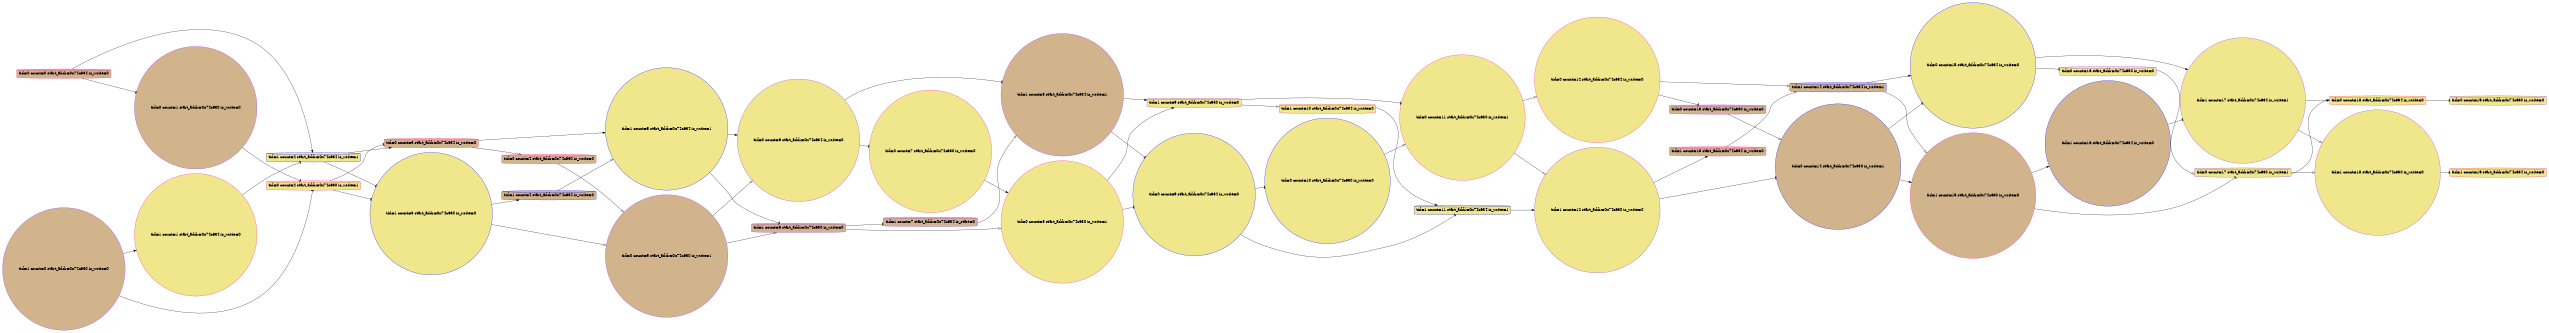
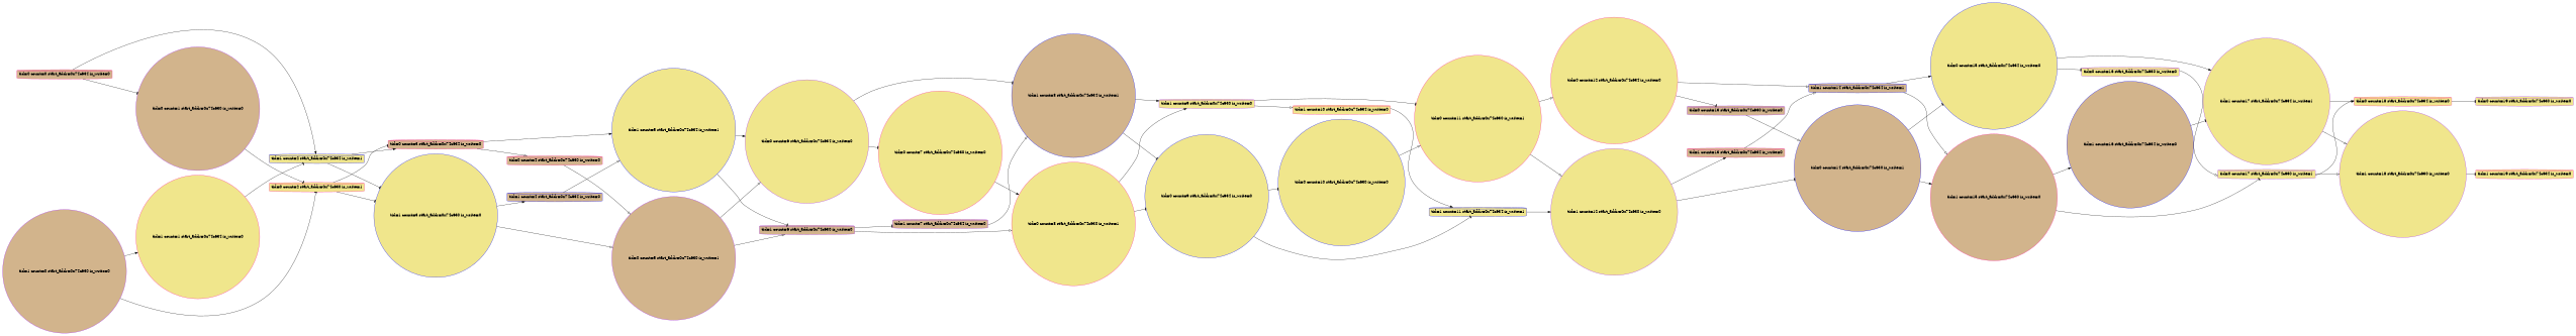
  digraph {
    rankdir=LR
    node [color=deeppink count=0 fillcolor=khaki is_write=0 shape=circle start_addr="0x74c634" style=filled tid=0]
    edge [arrowhead=tee]
    n1 [fillcolor=tan label="tid=0 count=0 start_addr=0x74c634 is_write=0" shape=cylinder]
    n2 [color=purple count=1 fillcolor=tan label="tid=0 count=1 start_addr=0x74c630 is_write=0" start_addr="0x74c630"]
    n3 [color=blue count=2 is_write=1 label="tid=1 count=2 start_addr=0x74c634 is_write=1" shape=cylinder tid=1]
    n4 [count=2 is_write=1 label="tid=0 count=2 start_addr=0x74c630 is_write=1" shape=cylinder start_addr="0x74c630"]
    n5 [count=3 fillcolor=tan label="tid=0 count=3 start_addr=0x74c634 is_write=0" shape=cylinder]
    n6 [color=blue count=3 label="tid=1 count=3 start_addr=0x74c630 is_write=0" start_addr="0x74c630" tid=1]
    n7 [count=4 fillcolor=tan label="tid=0 count=4 start_addr=0x74c630 is_write=0" shape=cylinder start_addr="0x74c630"]
    n8 [color=blue count=5 is_write=1 label="tid=1 count=5 start_addr=0x74c634 is_write=1" tid=1]
    n9 [color=purple count=5 fillcolor=tan is_write=1 label="tid=0 count=5 start_addr=0x74c630 is_write=1" start_addr="0x74c630"]
    n10 [color=blue count=4 fillcolor=tan label="tid=1 count=4 start_addr=0x74c634 is_write=0" shape=cylinder tid=1]
    n11 [color=purple count=6 label="tid=0 count=6 start_addr=0x74c634 is_write=0"]
    n12 [color=purple count=6 fillcolor=tan label="tid=1 count=6 start_addr=0x74c630 is_write=0" shape=cylinder start_addr="0x74c630" tid=1]
    n13 [count=7 label="tid=0 count=7 start_addr=0x74c630 is_write=0" start_addr="0x74c630"]
-   n14 [color=purple count=8 fillcolor=tan is_write=1 label="tid=1 count=8 start_addr=0x74c634 is_write=1" tid=1]
+   n14 [color=blue count=8 fillcolor=tan is_write=1 label="tid=1 count=8 start_addr=0x74c634 is_write=1" tid=1]
    n15 [count=8 is_write=1 label="tid=0 count=8 start_addr=0x74c630 is_write=1" start_addr="0x74c630"]
-   n16 [color=purple count=7 fillcolor=tan label="tid=1 count=7 start_addr=0x74c634 is_start=0" shape=cylinder tid=1]
+   n16 [color=purple count=7 fillcolor=tan label="tid=1 count=7 start_addr=0x74c634 is_write=0" shape=cylinder tid=1]
    n17 [color=blue count=9 label="tid=0 count=9 start_addr=0x74c634 is_write=0"]
    n18 [color=purple count=9 label="tid=1 count=9 start_addr=0x74c630 is_write=0" shape=cylinder start_addr="0x74c630" tid=1]
    n19 [color=blue count=10 label="tid=0 count=10 start_addr=0x74c630 is_write=0" start_addr="0x74c630"]
    n20 [color=blue count=11 is_write=1 label="tid=1 count=11 start_addr=0x74c634 is_write=1" shape=cylinder tid=1]
    n21 [count=11 is_write=1 label="tid=0 count=11 start_addr=0x74c630 is_write=1" start_addr="0x74c630"]
    n22 [count=10 label="tid=1 count=10 start_addr=0x74c634 is_write=0" shape=cylinder tid=1]
    n23 [color=purple count=12 label="tid=1 count=12 start_addr=0x74c630 is_write=0" start_addr="0x74c630" tid=1]
    n24 [count=12 label="tid=0 count=12 start_addr=0x74c634 is_write=0"]
    n25 [color=purple count=13 fillcolor=tan label="tid=0 count=13 start_addr=0x74c630 is_write=0" shape=cylinder start_addr="0x74c630"]
    n26 [color=blue count=14 fillcolor=tan is_write=1 label="tid=1 count=14 start_addr=0x74c634 is_write=1" shape=cylinder tid=1]
    n27 [color=blue count=14 fillcolor=tan is_write=1 label="tid=0 count=14 start_addr=0x74c630 is_write=1" start_addr="0x74c630"]
    n28 [count=13 fillcolor=tan label="tid=1 count=13 start_addr=0x74c634 is_write=0" shape=cylinder tid=1]
    n29 [color=blue count=15 label="tid=0 count=15 start_addr=0x74c634 is_write=0"]
    n30 [count=15 fillcolor=tan label="tid=1 count=15 start_addr=0x74c630 is_write=0" start_addr="0x74c630" tid=1]
    n31 [color=purple count=16 label="tid=0 count=16 start_addr=0x74c630 is_write=0" shape=cylinder start_addr="0x74c630"]
    n32 [color=purple count=17 is_write=1 label="tid=1 count=17 start_addr=0x74c634 is_write=1" tid=1]
    n33 [color=purple count=17 is_write=1 label="tid=0 count=17 start_addr=0x74c630 is_write=1" shape=cylinder start_addr="0x74c630"]
    n34 [color=blue count=16 fillcolor=tan label="tid=1 count=16 start_addr=0x74c634 is_write=0" tid=1]
    n35 [count=18 label="tid=0 count=18 start_addr=0x74c634 is_write=0" shape=cylinder]
    n36 [color=purple count=18 label="tid=1 count=18 start_addr=0x74c630 is_write=0" start_addr="0x74c630" tid=1]
    n37 [color=purple count=19 label="tid=0 count=19 start_addr=0x74c630 is_write=0" shape=cylinder start_addr="0x74c630"]
    n38 [count=19 label="tid=1 count=19 start_addr=0x74c634 is_write=0" shape=cylinder tid=1]
    n39 [color=purple fillcolor=tan label="tid=1 count=0 start_addr=0x74c630 is_write=0" start_addr="0x74c630" tid=1]
    n40 [count=1 label="tid=1 count=1 start_addr=0x74c634 is_write=0" tid=1]
    n1 -> n2
    n1 -> n3 [arrowhead=normal]
    n2 -> n4
    n3 -> n5 [arrowhead=normal]
    n3 -> n6
    n4 -> n5
    n4 -> n6
    n5 -> n7 [arrowhead=onormal]
    n5 -> n8 [arrowhead=normal]
    n6 -> n9 [arrowhead=onormal]
    n6 -> n10 [arrowhead=normal]
    n7 -> n9 [arrowhead=onormal]
    n8 -> n11 [arrowhead=normal]
    n8 -> n12
    n9 -> n11 [arrowhead=onormal]
    n9 -> n12 [arrowhead=onormal]
    n10 -> n8 [arrowhead=onormal]
    n11 -> n13
    n11 -> n14
    n12 -> n15 [arrowhead=onormal]
    n12 -> n16
    n13 -> n15 [arrowhead=normal]
    n14 -> n17
    n14 -> n18 [arrowhead=normal]
    n15 -> n17
    n15 -> n18 [arrowhead=normal]
    n16 -> n14 [arrowhead=onormal]
    n17 -> n19
    n17 -> n20
    n18 -> n21
    n18 -> n22 [arrowhead=onormal]
    n19 -> n21 [arrowhead=onormal]
    n20 -> n23 [arrowhead=normal]
    n21 -> n23 [arrowhead=onormal]
    n21 -> n24 [arrowhead=onormal]
    n22 -> n20 [arrowhead=normal]
    n23 -> n27
    n23 -> n28 [arrowhead=normal]
    n24 -> n25
    n24 -> n26 [arrowhead=onormal]
    n25 -> n27 [arrowhead=onormal]
    n26 -> n29 [arrowhead=normal]
    n26 -> n30 [arrowhead=onormal]
    n27 -> n29
    n27 -> n30 [arrowhead=normal]
    n28 -> n26 [arrowhead=onormal]
    n29 -> n31
    n29 -> n32 [arrowhead=normal]
    n30 -> n33
    n30 -> n34 [arrowhead=normal]
    n31 -> n33 [arrowhead=onormal]
    n32 -> n35 [arrowhead=normal]
    n32 -> n36 [arrowhead=onormal]
    n33 -> n35 [arrowhead=onormal]
    n33 -> n36 [arrowhead=onormal]
    n34 -> n32
    n35 -> n37
    n36 -> n38
    n39 -> n4
    n39 -> n40 [arrowhead=normal]
    n40 -> n3
  }
